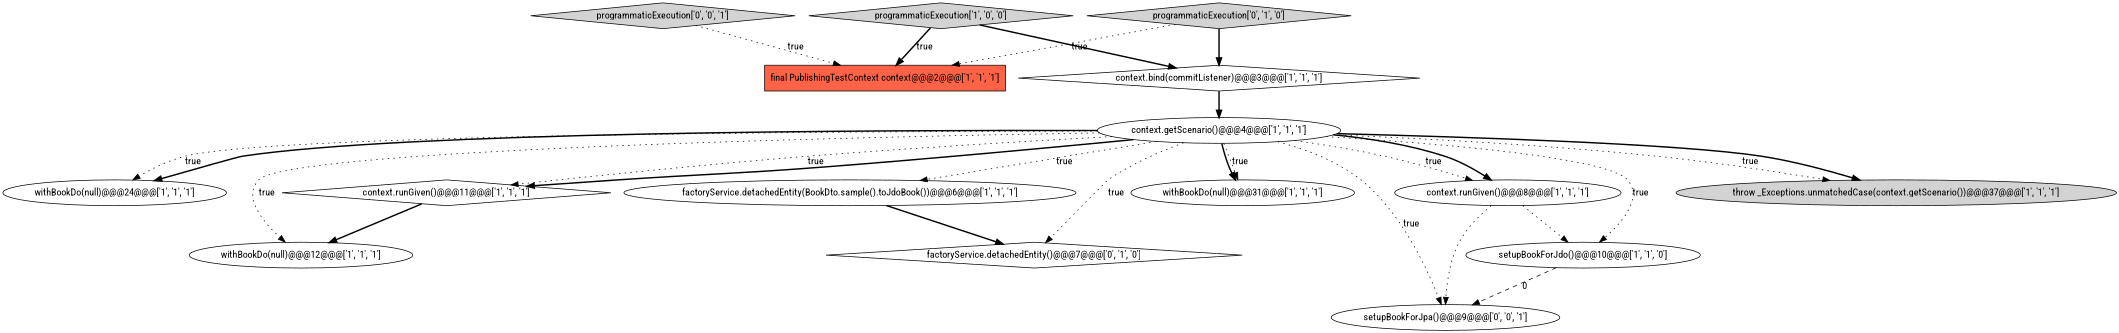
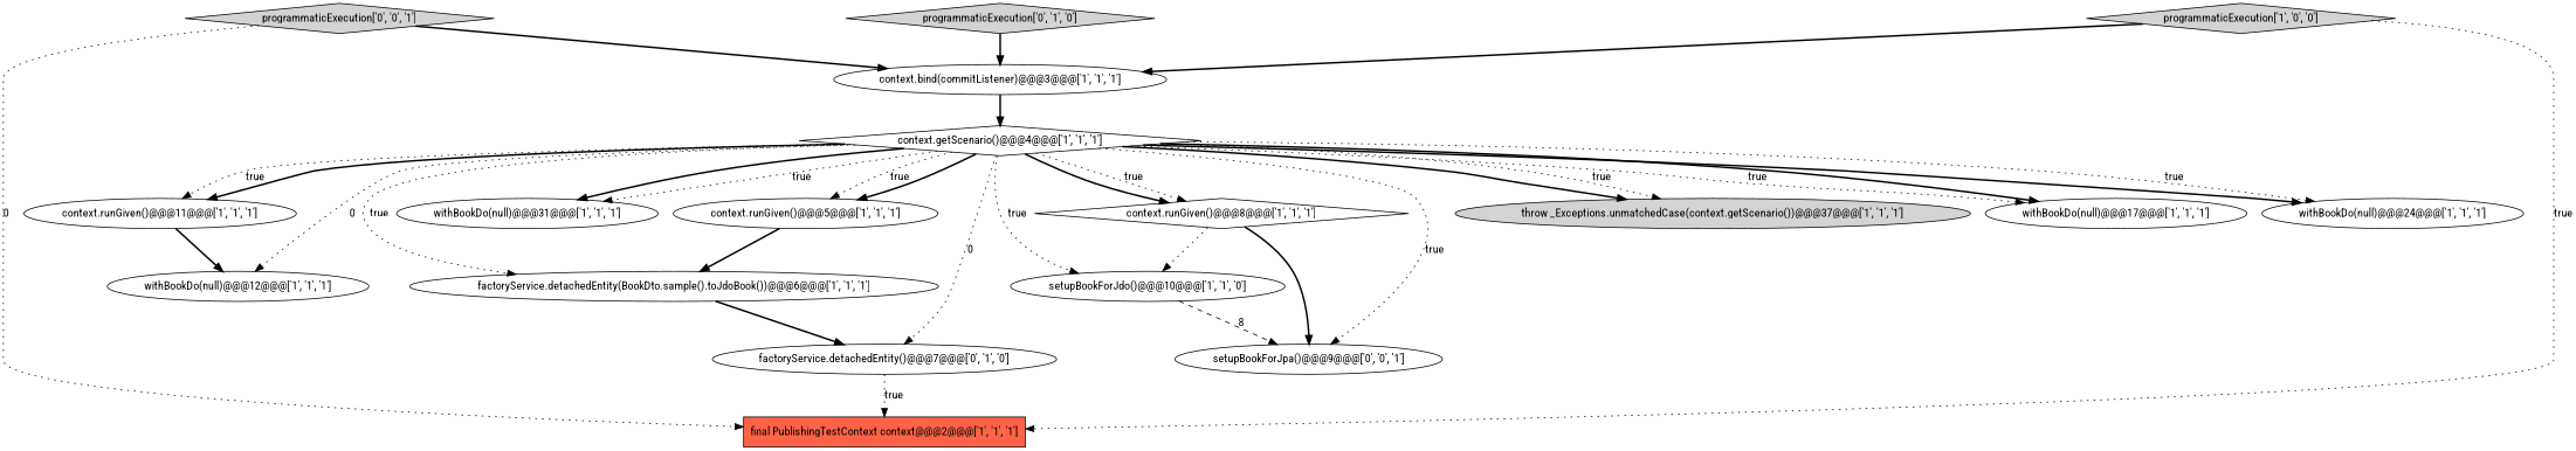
  digraph {
    fontname="Roboto Condensed"
    node [fillcolor=white fontname="Roboto Condensed" shape=ellipse style=filled]
    edge [fontname="Roboto Condensed" style=dotted]
    n1 [label="withBookDo(null)@@@24@@@['1', '1', '1']"]
    n2 [label="withBookDo(null)@@@12@@@['1', '1', '1']"]
    n3 [label="factoryService.detachedEntity(BookDto.sample().toJdoBook())@@@6@@@['1', '1', '1']"]
-   n4 [label="factoryService.detachedEntity()@@@7@@@['0', '1', '0']" shape=diamond]
+   n4 [label="factoryService.detachedEntity()@@@7@@@['0', '1', '0']"]
    n5 [fillcolor=lightgray label="programmaticExecution['0', '1', '0']" shape=diamond]
    n6 [fillcolor=tomato label="final PublishingTestContext context@@@2@@@['1', '1', '1']" shape=box]
-   n7 [label="context.bind(commitListener)@@@3@@@['1', '1', '1']" shape=diamond]
-   n8 [label="context.getScenario()@@@4@@@['1', '1', '1']"]
+   n7 [label="context.bind(commitListener)@@@3@@@['1', '1', '1']"]
+   n8 [label="context.getScenario()@@@4@@@['1', '1', '1']" shape=diamond]
    n9 [label="withBookDo(null)@@@31@@@['1', '1', '1']"]
-   n10 [label="context.runGiven()@@@11@@@['1', '1', '1']" shape=diamond]
-   n11 [label="context.runGiven()@@@8@@@['1', '1', '1']"]
+   n10 [label="context.runGiven()@@@11@@@['1', '1', '1']"]
+   n11 [label="context.runGiven()@@@8@@@['1', '1', '1']" shape=diamond]
+   n12 [label="context.runGiven()@@@5@@@['1', '1', '1']"]
    n13 [label="setupBookForJpa()@@@9@@@['0', '0', '1']"]
    n14 [label="setupBookForJdo()@@@10@@@['1', '1', '0']"]
    n15 [fillcolor=lightgray label="throw _Exceptions.unmatchedCase(context.getScenario())@@@37@@@['1', '1', '1']"]
+   n16 [label="withBookDo(null)@@@17@@@['1', '1', '1']"]
    n17 [fillcolor=lightgray label="programmaticExecution['0', '0', '1']" shape=diamond]
    n18 [fillcolor=lightgray label="programmaticExecution['1', '0', '0']" shape=diamond]
    n3 -> n4 [style=bold]
-   n5 -> n6 [label=true]
+   n4 -> n6 [label=true]
    n5 -> n7 [style=bold]
    n7 -> n8 [style=bold]
    n8 -> n1 [label=true]
    n8 -> n1 [style=bold]
-   n8 -> n2 [label=true]
+   n8 -> n2 [label=0]
    n8 -> n3 [label=true]
-   n8 -> n4 [label=true]
+   n8 -> n4 [label=0]
    n8 -> n9 [style=bold]
    n8 -> n9 [label=true]
    n8 -> n10 [label=true]
    n8 -> n10 [style=bold]
    n8 -> n11 [label=true]
    n8 -> n11 [style=bold]
+   n8 -> n12 [label=true]
+   n8 -> n12 [style=bold]
    n8 -> n13 [label=true]
    n8 -> n14 [label=true]
    n8 -> n15 [label=true]
    n8 -> n15 [style=bold]
+   n8 -> n16 [style=bold]
+   n8 -> n16 [label=true]
    n10 -> n2 [style=bold]
-   n11 -> n13
+   n11 -> n13 [style=bold]
    n11 -> n14
-   n14 -> n13 [label=0 style=dashed]
-   n17 -> n6 [label=true]
-   n18 -> n6 [label=true style=bold]
+   n12 -> n3 [style=bold]
+   n14 -> n13 [label=8 style=dashed]
+   n17 -> n6 [label=0]
+   n17 -> n7 [style=bold]
+   n18 -> n6 [label=true]
    n18 -> n7 [style=bold]
  }
